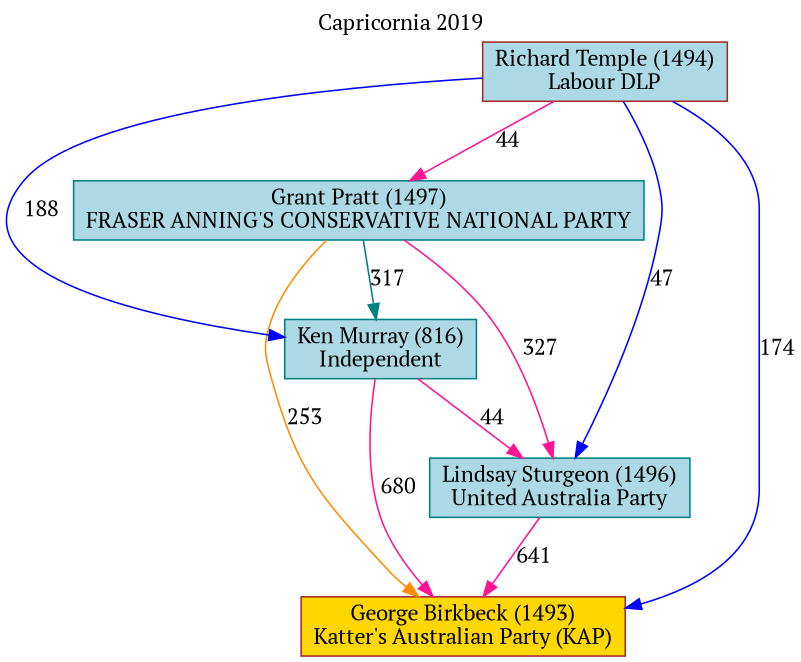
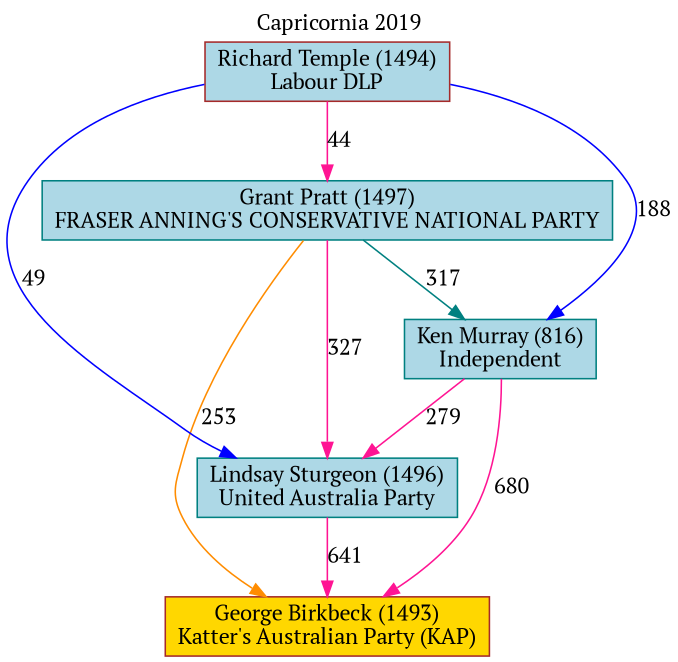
  digraph {
    fontname="PT Serif"
    label="Capricornia 2019"
    labelloc=t
    mclimit=10
    node [color=teal fillcolor=lightblue fontname="PT Serif" shape=box style=filled]
    edge [color=deeppink fontname="PT Serif"]
    n1 [color=brown fillcolor=gold label="George Birkbeck (1493)\nKatter's Australian Party (KAP)"]
    n2 [label="Lindsay Sturgeon (1496)\nUnited Australia Party"]
    n3 [label="Ken Murray (816)\nIndependent"]
    n4 [label="Grant Pratt (1497)\nFRASER ANNING'S CONSERVATIVE NATIONAL PARTY"]
    n5 [color=brown label="Richard Temple (1494)\nLabour DLP"]
    n2 -> n1 [label=641]
    n3 -> n1 [label=680]
-   n3 -> n2 [label=44]
+   n3 -> n2 [label=279]
    n4 -> n1 [color=darkorange label=253]
    n4 -> n2 [label=327]
    n4 -> n3 [color=teal label=317]
-   n5 -> n1 [color=blue label=174]
-   n5 -> n2 [color=blue label=47]
+   n5 -> n2 [color=blue label=49]
    n5 -> n3 [color=blue label=188]
    n5 -> n4 [label=44]
  }
